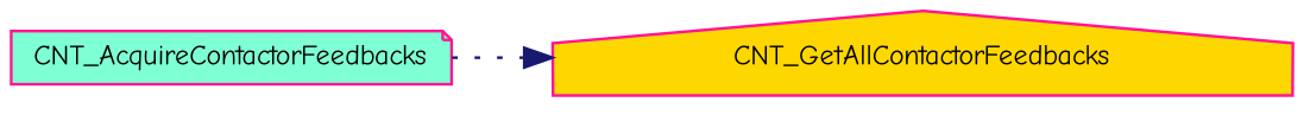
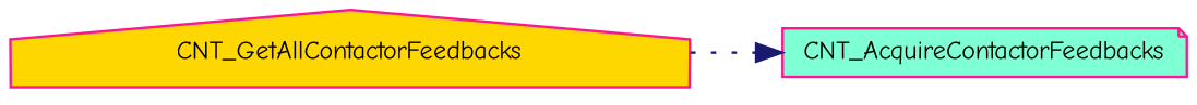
  digraph {
    rankdir=LR
    fontname="Comic Neue"
    node [color=deeppink fontname="Comic Neue" fontsize=10 style=filled]
    n1 [fillcolor=gold fontcolor=black height=0.2 label=CNT_GetAllContactorFeedbacks shape=house width=0.4]
    n2 [fillcolor=aquamarine height=0.2 label=CNT_AcquireContactorFeedbacks shape=note width=0.4]
-   n2 -> n1 [color=midnightblue fontname="Comic Neue" fontsize=10 labelfontname=Helvetica labelfontsize=10 style=dotted]
+   n1 -> n2 [color=midnightblue fontname="Comic Neue" fontsize=10 labelfontname=Helvetica labelfontsize=10 style=dotted]
  }
